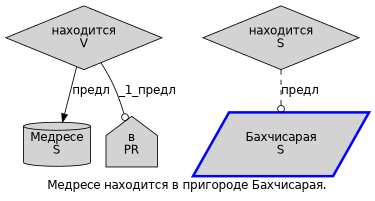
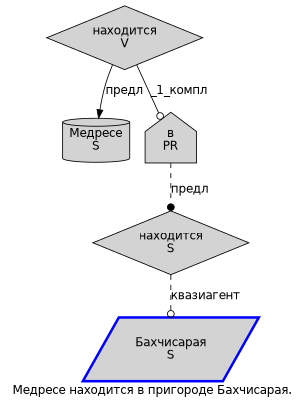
  digraph {
    fontname="DejaVu Sans"
    label="Медресе находится в пригороде Бахчисарая."
    node [fillcolor=lightgray fontname="DejaVu Sans" penwidth=1 shape=diamond style=filled]
    edge [arrowhead=odot fontname="DejaVu Sans" style=solid]
    n1 [label="Медресе\nS" shape=cylinder]
    n2 [label="находится\nV"]
    n3 [label="в\nPR" shape=house]
    n4 [label="находится\nS"]
    n5 [color=blue label="Бахчисарая\nS" penwidth=3 shape=parallelogram]
    n2 -> n1 [arrowhead=normal label="предл"]
-   n2 -> n3 [label="_1_предл"]
-   n4 -> n5 [label="предл" style=dashed]
+   n2 -> n3 [label="_1_компл"]
+   n3 -> n4 [arrowhead=dot label="предл" style=dashed]
+   n4 -> n5 [label="квазиагент" style=dashed]
  }
